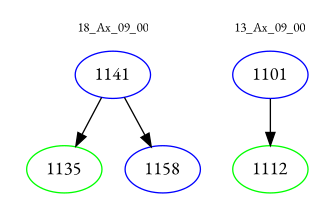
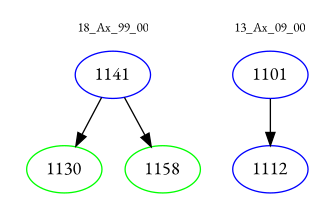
  digraph {
    fontname="EB Garamond"
    node [color=green fontname="EB Garamond"]
    edge [color=black fontname="EB Garamond"]
    n1 [color=blue label=1141]
-   n2 [label=1135]
-   n3 [color=blue label=1158]
+   n2 [label=1130]
+   n3 [label=1158]
    n4 [color=blue label=1101]
-   n5 [label=1112]
+   n5 [color=blue label=1112]
    subgraph cluster_1 {
      color=white
      fontsize=10
-     label="18_Ax_09_00"
+     label="18_Ax_99_00"
      n1
      n2
      n3
    }
    subgraph cluster_2 {
      color=white
      fontsize=10
      label="13_Ax_09_00"
      n4
      n5
    }
    n1 -> n2
    n1 -> n3
    n4 -> n5
  }
